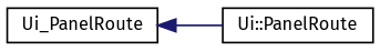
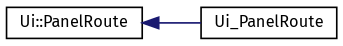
  digraph {
    rankdir=LR
    fontname="Fira Sans"
    node [color=black fillcolor=white fontname="Fira Sans" fontsize=10 shape=record style=filled]
    n1 [height=0.2 label=Ui_PanelRoute width=0.4]
    n2 [height=0.2 label="Ui::PanelRoute" width=0.4]
-   n1 -> n2 [color=midnightblue dir=back fontname="Fira Sans" fontsize=10 labelfontname=Helvetica labelfontsize=10 style=solid]
+   n2 -> n1 [color=midnightblue dir=back fontname="Fira Sans" fontsize=10 labelfontname=Helvetica labelfontsize=10 style=solid]
  }
